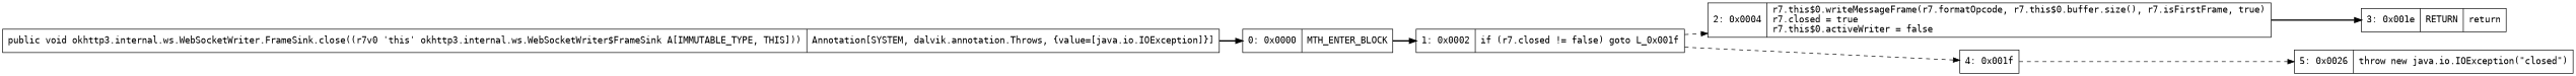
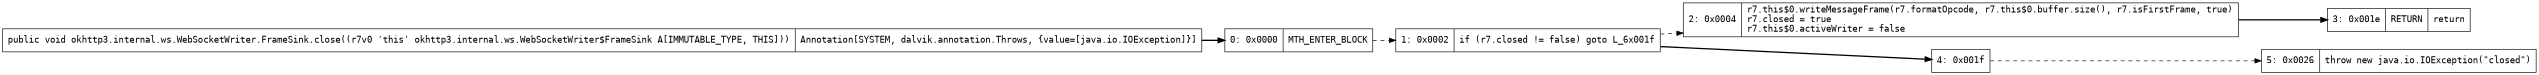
  digraph {
    fontname="DejaVu Sans Mono"
    rankdir=LR
    node [fontname="DejaVu Sans Mono" shape=record]
    edge [fontname="DejaVu Sans Mono" style=dashed]
    n1 [label="{0\:\ 0x0000|MTH_ENTER_BLOCK\l}"]
-   n2 [label="{1\:\ 0x0002|if (r7.closed != false) goto L_0x001f\l}"]
+   n2 [label="{1\:\ 0x0002|if (r7.closed != false) goto L_6x001f\l}"]
    n3 [label="{2\:\ 0x0004|r7.this$0.writeMessageFrame(r7.formatOpcode, r7.this$0.buffer.size(), r7.isFirstFrame, true)\lr7.closed = true\lr7.this$0.activeWriter = false\l}"]
    n4 [label="{4\:\ 0x001f}"]
    n5 [label="{3\:\ 0x001e|RETURN\l|return\l}"]
    n6 [label="{5\:\ 0x0026|throw new java.io.IOException(\"closed\")\l}"]
    n7 [label="{public void okhttp3.internal.ws.WebSocketWriter.FrameSink.close((r7v0 'this' okhttp3.internal.ws.WebSocketWriter$FrameSink A[IMMUTABLE_TYPE, THIS]))  | Annotation[SYSTEM, dalvik.annotation.Throws, \{value=[java.io.IOException]\}]\l}"]
-   n1 -> n2 [style=bold]
+   n1 -> n2
    n2 -> n3
-   n2 -> n4
+   n2 -> n4 [style=bold]
    n3 -> n5 [style=bold]
    n4 -> n6
    n7 -> n1 [style=bold]
  }
